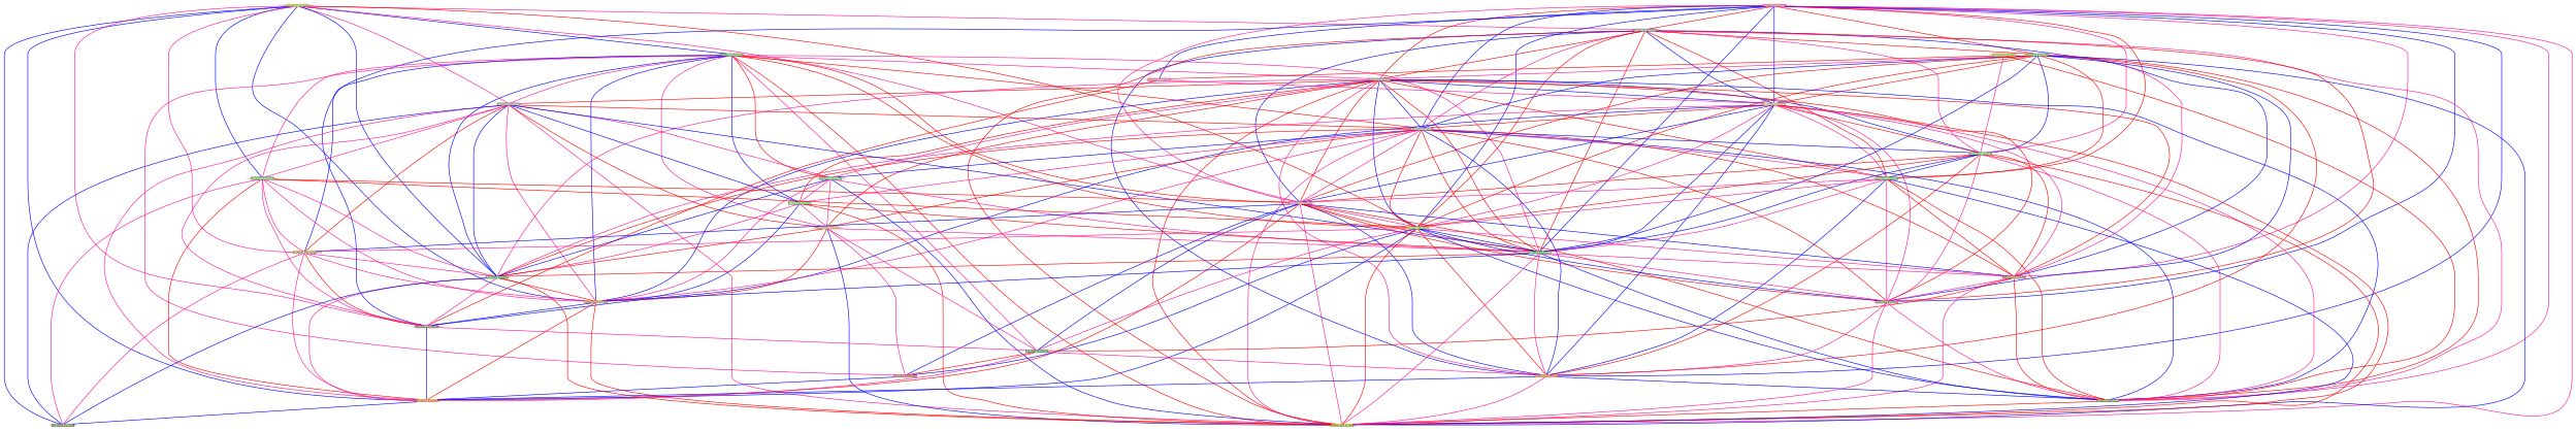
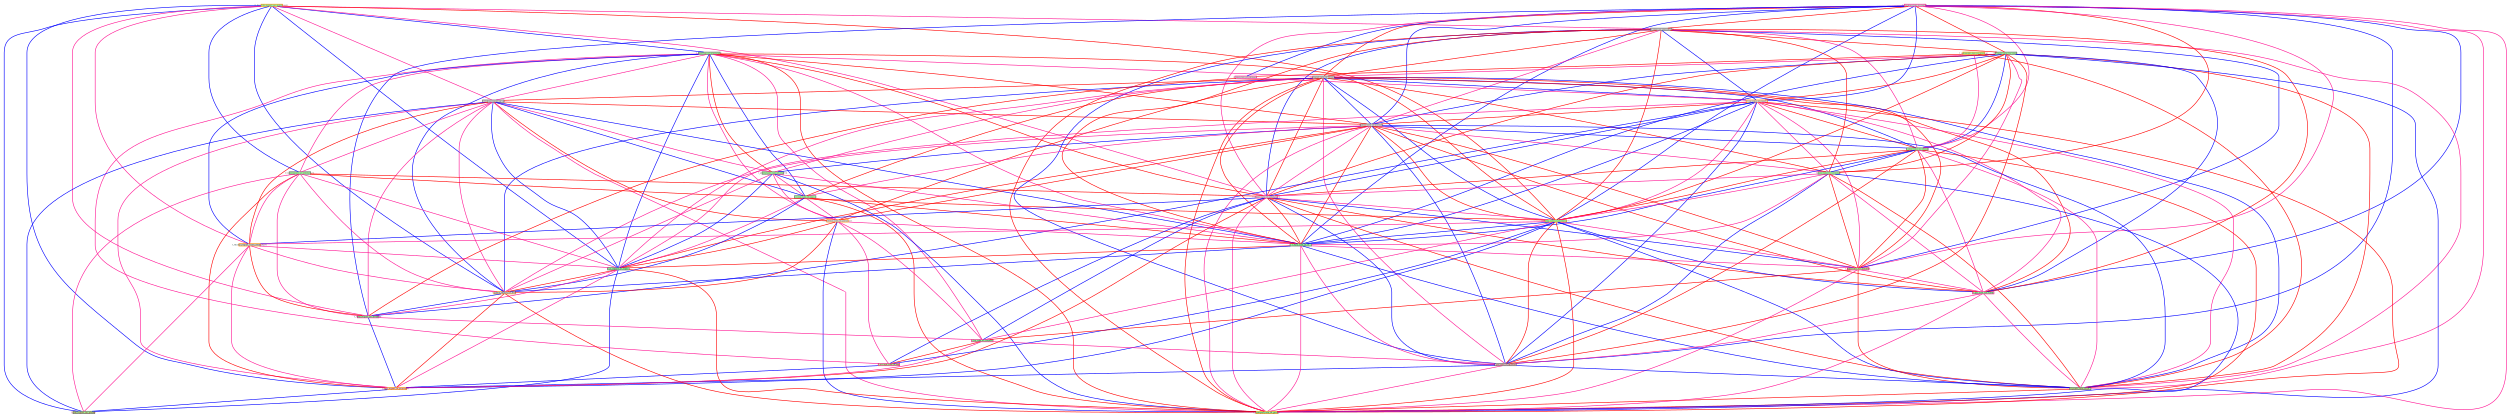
  graph {
    fontname="Noto Sans"
    node [color=gray40 fillcolor=palegreen fixedsize=true fontcolor="#8b7d6b" fontname="Noto Sans" fontsize=4 shape=polygon style=filled]
    edge [color=deeppink fontname="Noto Sans" w=1]
    "0_describ_report_as_entitynam " [color=darkorange height=.06 width=.5]
    "1_review_rate_on_bond " [color=deeppink fillcolor=lightgrey height=.06 width=.5]
    "1_plai_role_of_entitynam " [height=.06 width=.5]
    "0_us_rate_as_instrument " [fillcolor=lightgrey height=.06 width=.5]
    "0_charg_rate_for_insur " [height=.06 width=.5]
    "1_found_rate_of_improv " [fillcolor=lightgrey height=.06 width=.5]
    "1_outweigh_risk_to_environ " [color=darkorange height=.06 width=.5]
    "1_follow_report_of_a " [fillcolor=lightgrey height=.06 width=.5]
    "0_see_risk_on_dimens " [color=deeppink fillcolor=lightgrey height=.06 width=.5]
    "1_is_rate_on_loan " [color=darkorange fillcolor=lightgrey height=.06 width=.5]
    "0_told_report_at_entitynam " [height=.06 width=.5]
    "1_slow_rate_of_increas " [fillcolor=lightgrey height=.06 width=.5]
    "1_entitynam_rule_of_thumb " [height=.06 width=.5]
    "0_give_rate_to_those " [height=.06 width=.5]
    "1_rais_rate_for_product " [height=.06 width=.5]
    "1_be_rule_of_dai " [height=.06 width=.5]
    "1_downsiz_role_of_parastat " [color=darkorange fillcolor=lightgrey height=.06 width=.5]
    "1_relax_rate_in_entitynam " [color=deeppink fillcolor=lightgrey height=.06 width=.5]
    "0_lower_rate_in_entitynam " [color=darkorange height=.06 width=.5]
    "0_hold_rate_for_advertis " [color=deeppink fontcolor="#b22222" height=.06 width=.5]
    "0_accept_role_in_wai " [color=deeppink fontcolor="#b22222" height=.06 width=.5]
-   "0_pai_rate_in_quarter " [color=darkorange fillcolor=lightgrey fontcolor="#b22222" height=.06 width=.5]
+   "0_pai_rate_in_quarter " [fillcolor=lightgrey fontcolor="#b22222" height=.06 width=.5]
    "0_ran_report_in_yearnum " [color=darkorange fillcolor=lightgrey fontcolor="#b22222" height=.06 width=.5]
    "0_push_rate_to_% " [fontcolor="#b22222" height=.06 width=.5]
    "0_file_report_by_phone " [fontcolor="#b22222" height=.06 width=.5]
    "1_receiv_report_from_entitynam " [color=darkorange fillcolor=lightgrey fontcolor="#2f4f4f" height=.06 width=.5]
    "1_is_report_of_topic " [fontcolor="#2f4f4f" height=.06 width=.5]
    "1_been_report_of_firm " [color=darkorange fillcolor=lightgrey fontcolor="#2f4f4f" height=.06 width=.5]
    "1_relai_report_on_tendenc " [color=deeppink fontcolor="#2f4f4f" height=.06 width=.5]
    "1_had_rate_of_% " [fontcolor="#2f4f4f" height=.06 width=.5]
    "1_pai_rate_for_fund " [color=deeppink fontcolor="#2f4f4f" height=.06 width=.5]
    "1_compar_rate_of_group " [color=darkorange fontcolor="#2f4f4f" height=.06 width=.5]
-   "1_ha_role_in_countri " [fontcolor="#2f4f4f" height=.06 width=.5]
+   "1_ha_role_in_countri " [color=deeppink fontcolor="#2f4f4f" height=.06 width=.5]
    subgraph sub_1 {
      "0_describ_report_as_entitynam "
      "1_review_rate_on_bond "
      "1_plai_role_of_entitynam "
      "0_us_rate_as_instrument "
      "0_charg_rate_for_insur "
      "1_found_rate_of_improv "
      "1_outweigh_risk_to_environ "
      "1_follow_report_of_a "
      "0_see_risk_on_dimens "
      "1_is_rate_on_loan "
      "0_told_report_at_entitynam "
      "1_slow_rate_of_increas "
      "1_entitynam_rule_of_thumb "
      "0_give_rate_to_those "
      "1_rais_rate_for_product "
      "1_be_rule_of_dai "
      "1_downsiz_role_of_parastat "
      "1_relax_rate_in_entitynam "
      "0_lower_rate_in_entitynam "
    }
    subgraph sub_2 {
      "0_hold_rate_for_advertis "
      "0_accept_role_in_wai "
      "0_pai_rate_in_quarter "
      "0_ran_report_in_yearnum "
      "0_push_rate_to_% "
      "0_file_report_by_phone "
    }
    "0_describ_report_as_entitynam " -- "1_plai_role_of_entitynam " [color=blue]
    "0_describ_report_as_entitynam " -- "0_us_rate_as_instrument "
    "0_describ_report_as_entitynam " -- "1_follow_report_of_a "
    "0_describ_report_as_entitynam " -- "0_told_report_at_entitynam " [color=blue w=2]
    "0_describ_report_as_entitynam " -- "1_relax_rate_in_entitynam "
    "0_describ_report_as_entitynam " -- "0_lower_rate_in_entitynam " [color=red]
    "0_describ_report_as_entitynam " -- "0_ran_report_in_yearnum " [color=blue]
    "0_describ_report_as_entitynam " -- "0_file_report_by_phone " [color=blue]
    "0_describ_report_as_entitynam " -- "1_receiv_report_from_entitynam " [w=2]
    "0_describ_report_as_entitynam " -- "1_is_report_of_topic " [color=blue]
    "0_describ_report_as_entitynam " -- "1_been_report_of_firm " [color=blue]
    "0_describ_report_as_entitynam " -- "1_relai_report_on_tendenc "
    "1_review_rate_on_bond " -- "0_us_rate_as_instrument " [color=red]
    "1_review_rate_on_bond " -- "0_charg_rate_for_insur " [color=red]
    "1_review_rate_on_bond " -- "1_found_rate_of_improv " [color=red]
    "1_review_rate_on_bond " -- "0_see_risk_on_dimens " [color=blue]
    "1_review_rate_on_bond " -- "1_is_rate_on_loan " [color=blue w=2]
    "1_review_rate_on_bond " -- "1_slow_rate_of_increas " [color=blue]
    "1_review_rate_on_bond " -- "0_give_rate_to_those "
    "1_review_rate_on_bond " -- "1_rais_rate_for_product " [color=red]
    "1_review_rate_on_bond " -- "1_relax_rate_in_entitynam "
    "1_review_rate_on_bond " -- "0_lower_rate_in_entitynam " [color=blue]
    "1_review_rate_on_bond " -- "0_hold_rate_for_advertis "
    "1_review_rate_on_bond " -- "0_pai_rate_in_quarter " [color=blue]
    "1_review_rate_on_bond " -- "0_push_rate_to_% "
    "1_review_rate_on_bond " -- "1_relai_report_on_tendenc " [color=blue]
    "1_review_rate_on_bond " -- "1_had_rate_of_% " [color=blue]
    "1_review_rate_on_bond " -- "1_pai_rate_for_fund " [color=blue]
    "1_review_rate_on_bond " -- "1_compar_rate_of_group "
    "1_plai_role_of_entitynam " -- "1_found_rate_of_improv "
    "1_plai_role_of_entitynam " -- "1_follow_report_of_a "
    "1_plai_role_of_entitynam " -- "0_told_report_at_entitynam "
    "1_plai_role_of_entitynam " -- "1_slow_rate_of_increas " [color=red]
    "1_plai_role_of_entitynam " -- "1_entitynam_rule_of_thumb " [color=red]
    "1_plai_role_of_entitynam " -- "1_be_rule_of_dai " [color=blue]
    "1_plai_role_of_entitynam " -- "1_downsiz_role_of_parastat " [w=2]
    "1_plai_role_of_entitynam " -- "1_relax_rate_in_entitynam " [color=red]
    "1_plai_role_of_entitynam " -- "0_lower_rate_in_entitynam " [color=red]
    "1_plai_role_of_entitynam " -- "0_accept_role_in_wai "
    "1_plai_role_of_entitynam " -- "1_receiv_report_from_entitynam " [color=blue]
    "1_plai_role_of_entitynam " -- "1_is_report_of_topic " [color=blue]
    "1_plai_role_of_entitynam " -- "1_been_report_of_firm " [color=blue]
    "1_plai_role_of_entitynam " -- "1_had_rate_of_% "
    "1_plai_role_of_entitynam " -- "1_compar_rate_of_group " [color=red]
    "1_plai_role_of_entitynam " -- "1_ha_role_in_countri "
    "0_us_rate_as_instrument " -- "0_charg_rate_for_insur " [color=red]
    "0_us_rate_as_instrument " -- "1_found_rate_of_improv " [color=red]
    "0_us_rate_as_instrument " -- "1_is_rate_on_loan " [color=blue]
    "0_us_rate_as_instrument " -- "1_slow_rate_of_increas "
    "0_us_rate_as_instrument " -- "0_give_rate_to_those "
    "0_us_rate_as_instrument " -- "1_rais_rate_for_product " [color=red]
    "0_us_rate_as_instrument " -- "1_relax_rate_in_entitynam " [color=blue]
    "0_us_rate_as_instrument " -- "0_lower_rate_in_entitynam " [color=red]
    "0_us_rate_as_instrument " -- "0_hold_rate_for_advertis " [color=blue]
    "0_us_rate_as_instrument " -- "0_pai_rate_in_quarter " [color=blue]
    "0_us_rate_as_instrument " -- "0_push_rate_to_% "
    "0_us_rate_as_instrument " -- "1_had_rate_of_% " [color=red]
    "0_us_rate_as_instrument " -- "1_pai_rate_for_fund " [color=red]
    "0_us_rate_as_instrument " -- "1_compar_rate_of_group " [color=red]
    "0_charg_rate_for_insur " -- "1_found_rate_of_improv "
    "0_charg_rate_for_insur " -- "1_is_rate_on_loan " [color=red]
    "0_charg_rate_for_insur " -- "1_slow_rate_of_increas " [color=blue]
    "0_charg_rate_for_insur " -- "0_give_rate_to_those " [color=blue]
    "0_charg_rate_for_insur " -- "1_rais_rate_for_product " [color=red w=2]
    "0_charg_rate_for_insur " -- "1_relax_rate_in_entitynam " [color=red]
    "0_charg_rate_for_insur " -- "0_lower_rate_in_entitynam " [color=red]
    "0_charg_rate_for_insur " -- "0_hold_rate_for_advertis " [w=2]
    "0_charg_rate_for_insur " -- "0_pai_rate_in_quarter " [color=red]
    "0_charg_rate_for_insur " -- "0_push_rate_to_% " [color=red]
    "0_charg_rate_for_insur " -- "1_had_rate_of_% " [color=blue]
    "0_charg_rate_for_insur " -- "1_pai_rate_for_fund " [color=blue w=2]
    "0_charg_rate_for_insur " -- "1_compar_rate_of_group " [color=blue]
    "1_found_rate_of_improv " -- "1_follow_report_of_a " [color=red]
    "1_found_rate_of_improv " -- "1_is_rate_on_loan " [color=blue]
    "1_found_rate_of_improv " -- "1_slow_rate_of_increas " [color=blue w=2]
    "1_found_rate_of_improv " -- "1_entitynam_rule_of_thumb "
    "1_found_rate_of_improv " -- "0_give_rate_to_those " [color=blue]
    "1_found_rate_of_improv " -- "1_rais_rate_for_product " [color=red]
    "1_found_rate_of_improv " -- "1_be_rule_of_dai " [color=red]
    "1_found_rate_of_improv " -- "1_downsiz_role_of_parastat " [color=red]
    "1_found_rate_of_improv " -- "1_relax_rate_in_entitynam " [color=red]
    "1_found_rate_of_improv " -- "0_lower_rate_in_entitynam " [color=blue]
    "1_found_rate_of_improv " -- "0_hold_rate_for_advertis " [color=red]
    "1_found_rate_of_improv " -- "0_pai_rate_in_quarter "
    "1_found_rate_of_improv " -- "0_push_rate_to_% " [color=blue]
    "1_found_rate_of_improv " -- "1_is_report_of_topic "
    "1_found_rate_of_improv " -- "1_been_report_of_firm " [color=blue]
    "1_found_rate_of_improv " -- "1_had_rate_of_% " [color=red w=2]
    "1_found_rate_of_improv " -- "1_pai_rate_for_fund " [color=red]
    "1_found_rate_of_improv " -- "1_compar_rate_of_group " [color=red w=2]
    "1_outweigh_risk_to_environ " -- "0_see_risk_on_dimens " [color=red]
    "1_outweigh_risk_to_environ " -- "0_give_rate_to_those "
    "1_outweigh_risk_to_environ " -- "0_push_rate_to_% " [color=red]
    "1_follow_report_of_a " -- "0_told_report_at_entitynam "
    "1_follow_report_of_a " -- "1_slow_rate_of_increas " [color=red]
    "1_follow_report_of_a " -- "1_entitynam_rule_of_thumb "
    "1_follow_report_of_a " -- "1_be_rule_of_dai " [color=blue]
    "1_follow_report_of_a " -- "1_downsiz_role_of_parastat " [color=red]
    "1_follow_report_of_a " -- "0_ran_report_in_yearnum "
    "1_follow_report_of_a " -- "0_file_report_by_phone " [color=blue]
    "1_follow_report_of_a " -- "1_receiv_report_from_entitynam " [color=red]
    "1_follow_report_of_a " -- "1_is_report_of_topic " [color=blue w=2]
    "1_follow_report_of_a " -- "1_been_report_of_firm " [w=2]
    "1_follow_report_of_a " -- "1_relai_report_on_tendenc "
    "1_follow_report_of_a " -- "1_had_rate_of_% " [color=blue]
    "1_follow_report_of_a " -- "1_compar_rate_of_group "
    "0_see_risk_on_dimens " -- "1_is_rate_on_loan "
    "0_see_risk_on_dimens " -- "1_relai_report_on_tendenc " [color=red]
    "1_is_rate_on_loan " -- "1_slow_rate_of_increas " [color=red]
    "1_is_rate_on_loan " -- "0_give_rate_to_those " [color=red]
    "1_is_rate_on_loan " -- "1_rais_rate_for_product "
    "1_is_rate_on_loan " -- "1_relax_rate_in_entitynam " [color=blue]
    "1_is_rate_on_loan " -- "0_lower_rate_in_entitynam "
    "1_is_rate_on_loan " -- "0_hold_rate_for_advertis "
    "1_is_rate_on_loan " -- "0_pai_rate_in_quarter " [color=blue]
    "1_is_rate_on_loan " -- "0_push_rate_to_% "
    "1_is_rate_on_loan " -- "1_is_report_of_topic "
    "1_is_rate_on_loan " -- "1_relai_report_on_tendenc " [color=blue]
    "1_is_rate_on_loan " -- "1_had_rate_of_% " [color=blue]
    "1_is_rate_on_loan " -- "1_pai_rate_for_fund "
    "1_is_rate_on_loan " -- "1_compar_rate_of_group " [color=red]
    "0_told_report_at_entitynam " -- "1_relax_rate_in_entitynam " [color=red]
    "0_told_report_at_entitynam " -- "0_lower_rate_in_entitynam " [color=red]
    "0_told_report_at_entitynam " -- "0_ran_report_in_yearnum " [color=red]
    "0_told_report_at_entitynam " -- "0_file_report_by_phone "
    "0_told_report_at_entitynam " -- "1_receiv_report_from_entitynam " [w=2]
    "0_told_report_at_entitynam " -- "1_is_report_of_topic "
    "0_told_report_at_entitynam " -- "1_been_report_of_firm "
    "0_told_report_at_entitynam " -- "1_relai_report_on_tendenc "
    "1_slow_rate_of_increas " -- "1_entitynam_rule_of_thumb " [color=blue]
    "1_slow_rate_of_increas " -- "0_give_rate_to_those " [color=blue]
    "1_slow_rate_of_increas " -- "1_rais_rate_for_product "
    "1_slow_rate_of_increas " -- "1_be_rule_of_dai "
    "1_slow_rate_of_increas " -- "1_downsiz_role_of_parastat " [color=red]
    "1_slow_rate_of_increas " -- "1_relax_rate_in_entitynam "
    "1_slow_rate_of_increas " -- "0_lower_rate_in_entitynam " [color=red]
    "1_slow_rate_of_increas " -- "0_hold_rate_for_advertis " [color=red]
    "1_slow_rate_of_increas " -- "0_pai_rate_in_quarter " [color=blue]
    "1_slow_rate_of_increas " -- "0_push_rate_to_% " [color=blue]
    "1_slow_rate_of_increas " -- "1_is_report_of_topic " [color=red]
    "1_slow_rate_of_increas " -- "1_been_report_of_firm "
    "1_slow_rate_of_increas " -- "1_had_rate_of_% " [color=red w=2]
    "1_slow_rate_of_increas " -- "1_pai_rate_for_fund " [color=red]
    "1_slow_rate_of_increas " -- "1_compar_rate_of_group " [w=2]
    "1_entitynam_rule_of_thumb " -- "1_be_rule_of_dai " [w=2]
    "1_entitynam_rule_of_thumb " -- "1_downsiz_role_of_parastat "
    "1_entitynam_rule_of_thumb " -- "1_is_report_of_topic " [color=blue]
    "1_entitynam_rule_of_thumb " -- "1_been_report_of_firm "
    "1_entitynam_rule_of_thumb " -- "1_had_rate_of_% "
    "1_entitynam_rule_of_thumb " -- "1_compar_rate_of_group " [color=blue]
    "0_give_rate_to_those " -- "1_rais_rate_for_product " [color=blue]
    "0_give_rate_to_those " -- "1_relax_rate_in_entitynam " [color=red]
    "0_give_rate_to_those " -- "0_lower_rate_in_entitynam " [color=red]
    "0_give_rate_to_those " -- "0_hold_rate_for_advertis " [color=red]
    "0_give_rate_to_those " -- "0_pai_rate_in_quarter " [color=red]
    "0_give_rate_to_those " -- "0_push_rate_to_% " [w=2]
    "0_give_rate_to_those " -- "1_had_rate_of_% " [color=blue]
    "0_give_rate_to_those " -- "1_pai_rate_for_fund "
    "0_give_rate_to_those " -- "1_compar_rate_of_group " [color=red]
    "1_rais_rate_for_product " -- "1_relax_rate_in_entitynam "
    "1_rais_rate_for_product " -- "0_lower_rate_in_entitynam "
    "1_rais_rate_for_product " -- "0_hold_rate_for_advertis " [color=red w=2]
    "1_rais_rate_for_product " -- "0_pai_rate_in_quarter " [color=blue]
    "1_rais_rate_for_product " -- "0_push_rate_to_% " [color=red]
    "1_rais_rate_for_product " -- "1_had_rate_of_% "
    "1_rais_rate_for_product " -- "1_pai_rate_for_fund " [w=2]
    "1_rais_rate_for_product " -- "1_compar_rate_of_group " [color=blue]
    "1_be_rule_of_dai " -- "1_downsiz_role_of_parastat "
    "1_be_rule_of_dai " -- "1_is_report_of_topic "
    "1_be_rule_of_dai " -- "1_been_report_of_firm " [color=blue]
    "1_be_rule_of_dai " -- "1_had_rate_of_% " [color=red]
    "1_be_rule_of_dai " -- "1_compar_rate_of_group " [color=red]
    "1_downsiz_role_of_parastat " -- "0_accept_role_in_wai "
    "1_downsiz_role_of_parastat " -- "1_is_report_of_topic " [color=red]
    "1_downsiz_role_of_parastat " -- "1_been_report_of_firm " [color=red]
    "1_downsiz_role_of_parastat " -- "1_had_rate_of_% "
    "1_downsiz_role_of_parastat " -- "1_compar_rate_of_group " [color=blue]
    "1_downsiz_role_of_parastat " -- "1_ha_role_in_countri "
    "1_relax_rate_in_entitynam " -- "0_lower_rate_in_entitynam " [w=3]
    "1_relax_rate_in_entitynam " -- "0_hold_rate_for_advertis " [color=blue]
    "1_relax_rate_in_entitynam " -- "0_accept_role_in_wai " [color=blue]
    "1_relax_rate_in_entitynam " -- "0_pai_rate_in_quarter " [color=blue w=2]
    "1_relax_rate_in_entitynam " -- "0_ran_report_in_yearnum " [color=red]
    "1_relax_rate_in_entitynam " -- "0_push_rate_to_% " [color=red]
    "1_relax_rate_in_entitynam " -- "1_receiv_report_from_entitynam " [color=blue]
    "1_relax_rate_in_entitynam " -- "1_had_rate_of_% " [color=red]
    "1_relax_rate_in_entitynam " -- "1_pai_rate_for_fund " [color=red]
    "1_relax_rate_in_entitynam " -- "1_compar_rate_of_group "
    "1_relax_rate_in_entitynam " -- "1_ha_role_in_countri " [color=blue]
    "0_lower_rate_in_entitynam " -- "0_hold_rate_for_advertis "
    "0_lower_rate_in_entitynam " -- "0_accept_role_in_wai " [color=blue]
    "0_lower_rate_in_entitynam " -- "0_pai_rate_in_quarter " [color=red w=2]
    "0_lower_rate_in_entitynam " -- "0_ran_report_in_yearnum " [color=blue]
    "0_lower_rate_in_entitynam " -- "0_push_rate_to_% " [color=blue]
    "0_lower_rate_in_entitynam " -- "1_receiv_report_from_entitynam "
    "0_lower_rate_in_entitynam " -- "1_had_rate_of_% " [color=blue]
    "0_lower_rate_in_entitynam " -- "1_pai_rate_for_fund " [color=blue]
    "0_lower_rate_in_entitynam " -- "1_compar_rate_of_group " [color=red]
    "0_lower_rate_in_entitynam " -- "1_ha_role_in_countri "
    "0_hold_rate_for_advertis " -- "0_push_rate_to_% " [color=red]
    "0_hold_rate_for_advertis " -- "1_pai_rate_for_fund " [w=2]
    "0_hold_rate_for_advertis " -- "1_compar_rate_of_group "
    "0_hold_rate_for_advertis " -- "1_ha_role_in_countri " [color=red]
    "0_accept_role_in_wai " -- "0_ran_report_in_yearnum " [color=blue]
    "0_pai_rate_in_quarter " -- "0_ran_report_in_yearnum " [color=blue]
    "0_pai_rate_in_quarter " -- "0_push_rate_to_% " [color=blue]
    "0_pai_rate_in_quarter " -- "1_compar_rate_of_group "
    "0_ran_report_in_yearnum " -- "0_file_report_by_phone " [color=blue]
    "0_push_rate_to_% " -- "1_compar_rate_of_group " [color=red]
    "1_receiv_report_from_entitynam " -- "0_ran_report_in_yearnum "
    "1_receiv_report_from_entitynam " -- "0_file_report_by_phone "
    "1_receiv_report_from_entitynam " -- "1_is_report_of_topic "
    "1_receiv_report_from_entitynam " -- "1_been_report_of_firm "
    "1_receiv_report_from_entitynam " -- "1_relai_report_on_tendenc " [color=red]
    "1_is_report_of_topic " -- "0_ran_report_in_yearnum "
    "1_is_report_of_topic " -- "0_file_report_by_phone " [color=blue]
    "1_is_report_of_topic " -- "1_been_report_of_firm " [color=red w=2]
    "1_is_report_of_topic " -- "1_relai_report_on_tendenc "
    "1_is_report_of_topic " -- "1_compar_rate_of_group " [color=red]
    "1_been_report_of_firm " -- "0_ran_report_in_yearnum " [color=red]
    "1_been_report_of_firm " -- "1_relai_report_on_tendenc " [color=blue]
    "1_been_report_of_firm " -- "1_compar_rate_of_group " [color=red]
    "1_relai_report_on_tendenc " -- "0_ran_report_in_yearnum " [color=blue]
    "1_relai_report_on_tendenc " -- "1_ha_role_in_countri "
    "1_had_rate_of_% " -- "0_hold_rate_for_advertis "
    "1_had_rate_of_% " -- "0_pai_rate_in_quarter "
    "1_had_rate_of_% " -- "0_push_rate_to_% " [color=blue w=2]
    "1_had_rate_of_% " -- "1_is_report_of_topic " [color=red]
    "1_had_rate_of_% " -- "1_been_report_of_firm " [color=blue]
-   "1_had_rate_of_% " -- "1_pai_rate_for_fund "
    "1_had_rate_of_% " -- "1_compar_rate_of_group " [w=2]
    "1_pai_rate_for_fund " -- "0_pai_rate_in_quarter " [w=2]
    "1_pai_rate_for_fund " -- "0_push_rate_to_% "
    "1_pai_rate_for_fund " -- "1_compar_rate_of_group "
    "1_ha_role_in_countri " -- "0_accept_role_in_wai " [color=red w=2]
    "1_ha_role_in_countri " -- "0_pai_rate_in_quarter "
    "1_ha_role_in_countri " -- "0_ran_report_in_yearnum "
  }
